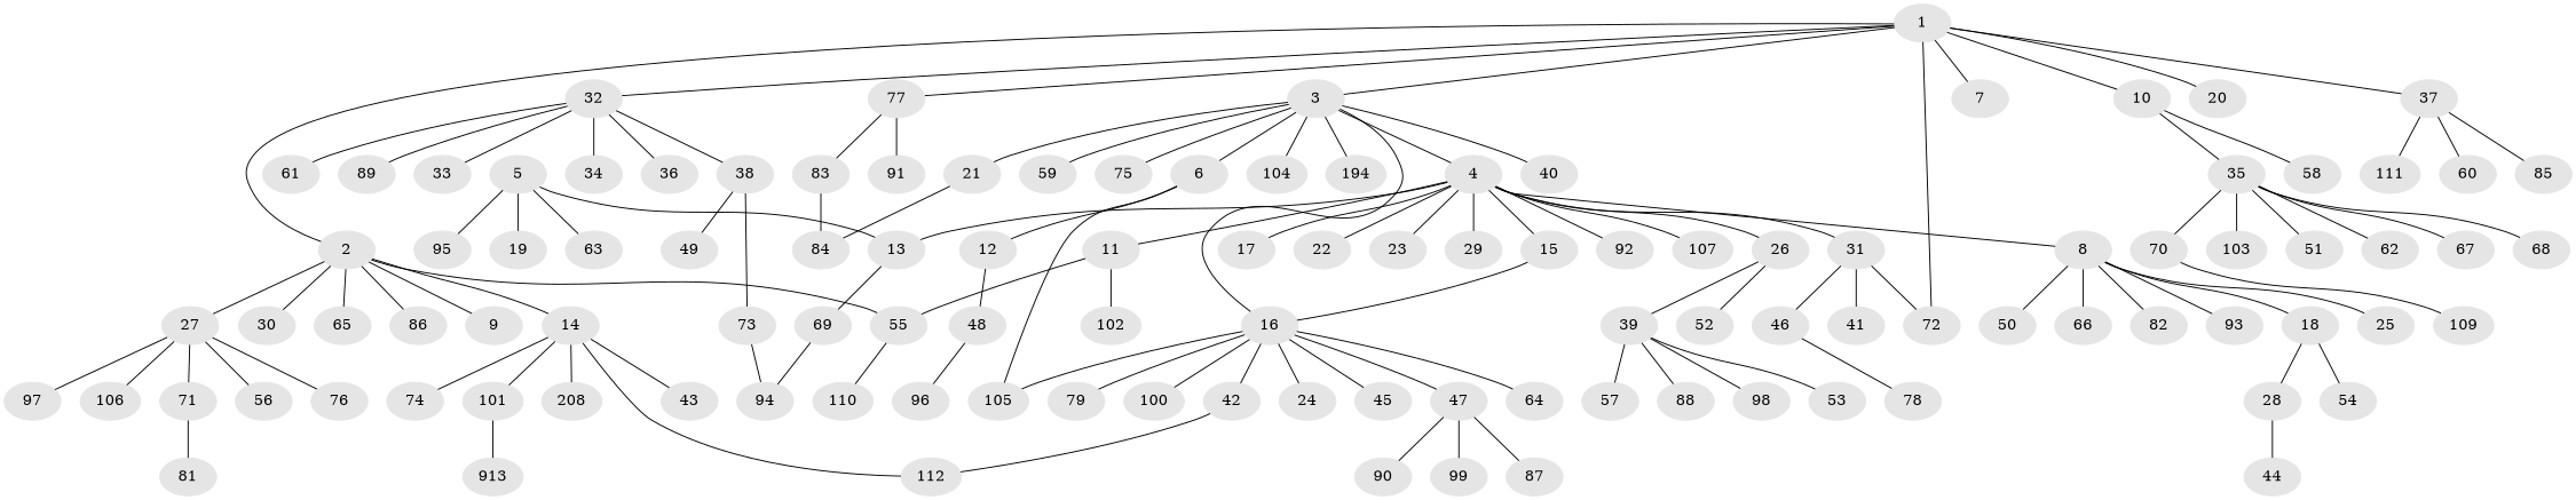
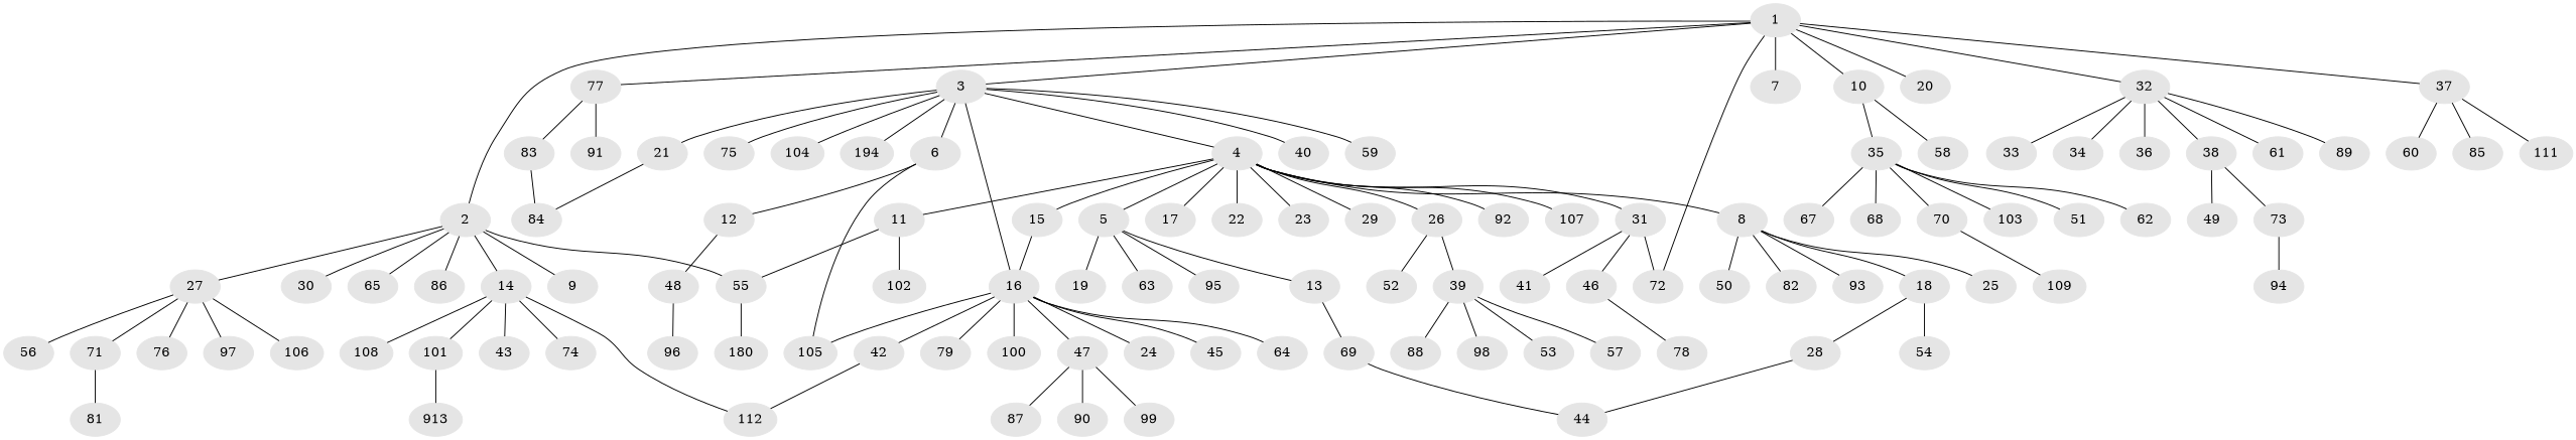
  graph {
    node [color=gray90 style=filled]
    1
    2
    3
    7
    10
    20
    32
    37
    72
    77
    9
    14
    27
    30
    55
    65
    86
    4
    6
    16
    21
    40
    59
    75
    104
    n26 [label=194]
    35
    58
    33
    34
    36
    38
    61
    89
    60
    85
    111
    83
    91
    43
    74
    101
-   108 [label=208]
+   108
    112
    56
    71
    76
    97
    106
-   110
+   110 [label=180]
    5
    8
    11
    15
    17
    22
    23
    26
    29
    31
    92
    107
    12
    105
    24
    42
    45
    47
    64
    79
    100
    84
    13
    19
    63
    95
    18
    25
    50
-   66
    82
    93
    102
    52
    39
    41
    46
    69
    48
    28
    54
    51
    62
    67
    68
    70
    103
    96
    94
    n100 [label=913]
    87
    90
    99
    44
    53
    57
    88
    98
    81
    78
    49
    73
    109
    1 -- 2
    1 -- 3
    1 -- 7
    1 -- 10
    1 -- 20
    1 -- 32
    1 -- 37
    1 -- 72
    1 -- 77
    2 -- 9
    2 -- 14
    2 -- 27
    2 -- 30
    2 -- 55
    2 -- 65
    2 -- 86
    3 -- 4
    3 -- 6
    3 -- 16
    3 -- 21
    3 -- 40
    3 -- 59
    3 -- 75
    3 -- 104
    3 -- n26
    10 -- 35
    10 -- 58
    32 -- 33
    32 -- 34
    32 -- 36
    32 -- 38
    32 -- 61
    32 -- 89
    37 -- 60
    37 -- 85
    37 -- 111
    77 -- 83
    77 -- 91
    14 -- 43
    14 -- 74
    14 -- 101
    14 -- 108
    14 -- 112
    27 -- 56
    27 -- 71
    27 -- 76
    27 -- 97
    27 -- 106
    55 -- 110
-   4 -- 13
+   4 -- 5
    4 -- 8
    4 -- 11
    4 -- 15
    4 -- 17
    4 -- 22
    4 -- 23
    4 -- 26
    4 -- 29
    4 -- 31
    4 -- 92
    4 -- 107
    6 -- 12
    6 -- 105
    16 -- 105
    16 -- 24
    16 -- 42
    16 -- 45
    16 -- 47
    16 -- 64
    16 -- 79
    16 -- 100
    21 -- 84
    35 -- 51
    35 -- 62
    35 -- 67
    35 -- 68
    35 -- 70
    35 -- 103
    38 -- 49
    38 -- 73
    83 -- 84
    101 -- n100
    71 -- 81
    5 -- 13
    5 -- 19
    5 -- 63
    5 -- 95
    8 -- 18
    8 -- 25
    8 -- 50
-   8 -- 66
    8 -- 82
    8 -- 93
    11 -- 55
    11 -- 102
    15 -- 16
    26 -- 52
    26 -- 39
    31 -- 72
    31 -- 41
    31 -- 46
    12 -- 48
    42 -- 112
    47 -- 87
    47 -- 90
    47 -- 99
    13 -- 69
    18 -- 28
    18 -- 54
    39 -- 53
    39 -- 57
    39 -- 88
    39 -- 98
    46 -- 78
-   69 -- 94
+   69 -- 44
    48 -- 96
    28 -- 44
    70 -- 109
    73 -- 94
  }
